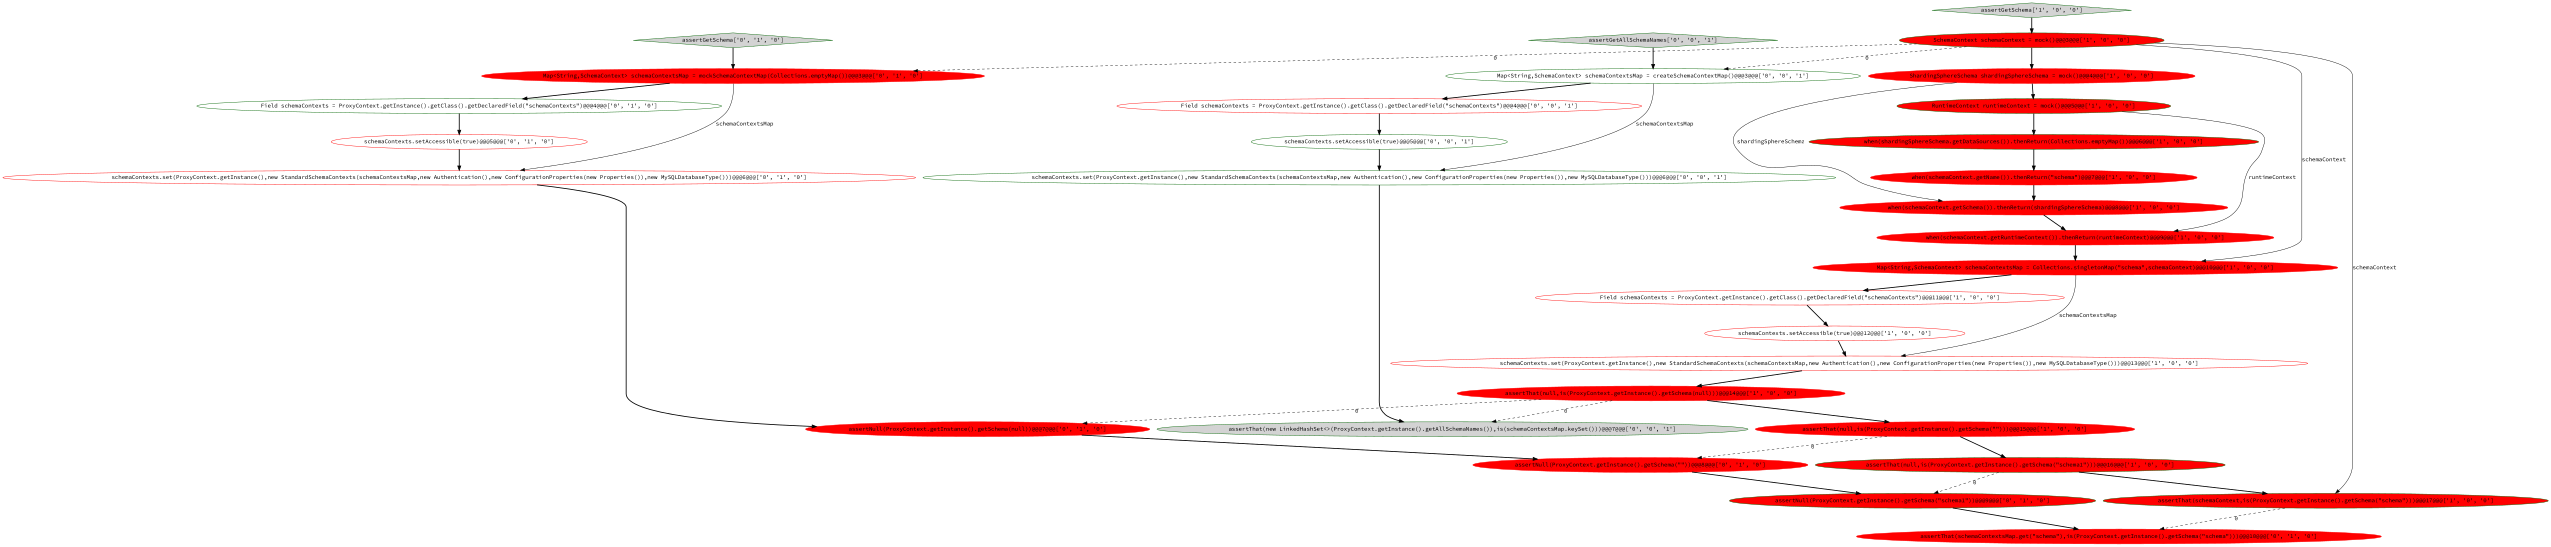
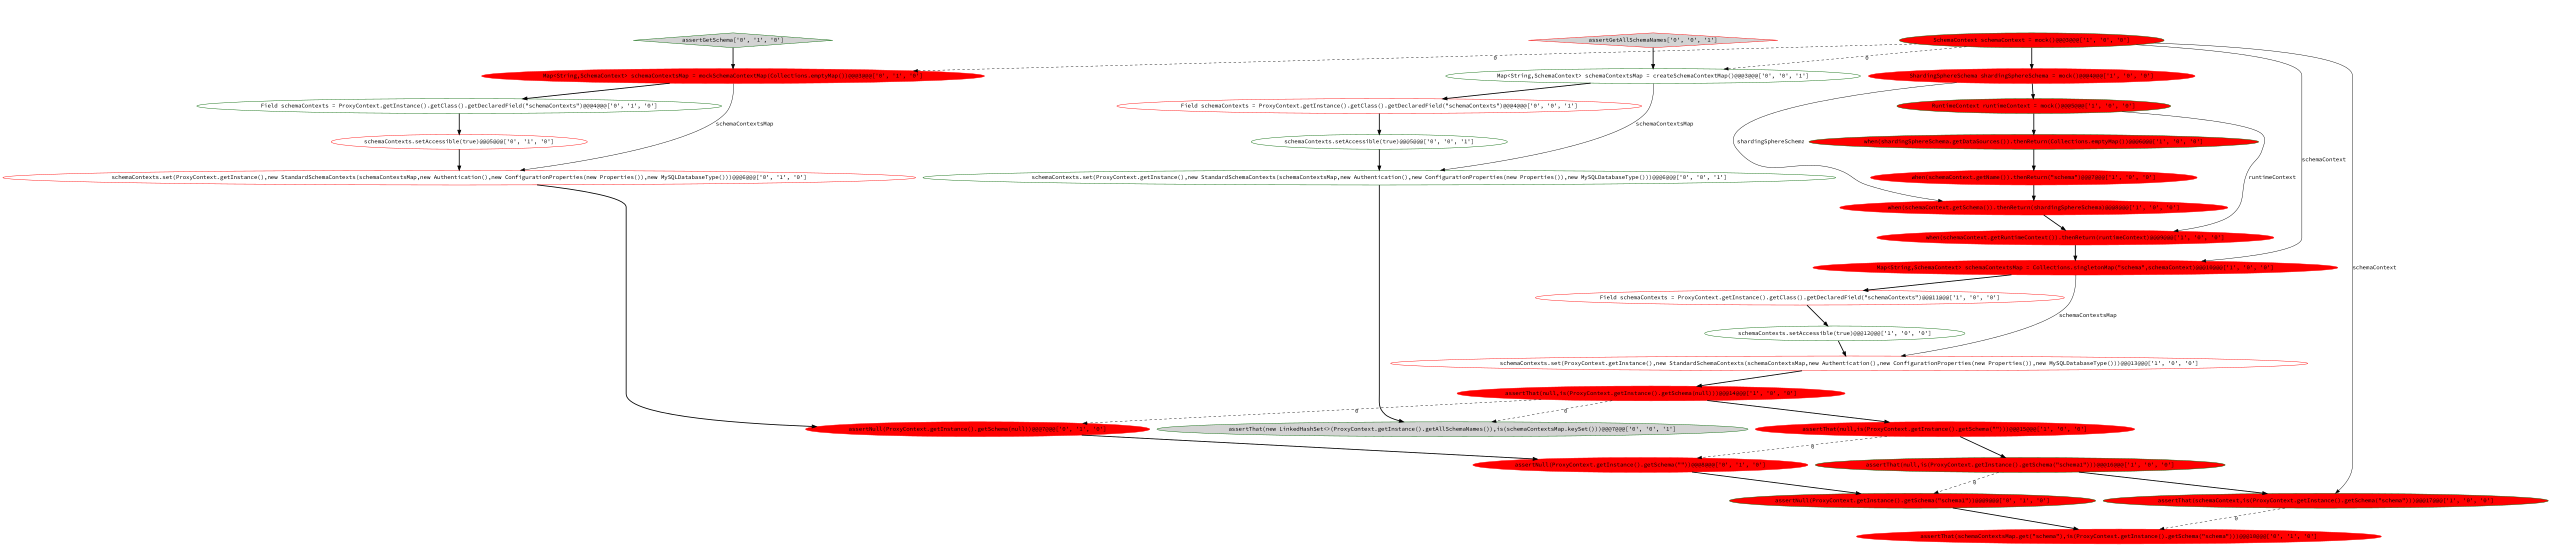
  digraph {
    fontname="Source Code Pro"
    node [color=red fillcolor=red fontname="Source Code Pro" shape=ellipse style=filled]
    edge [fontname="Source Code Pro" style=bold]
-   n1 [color=darkgreen fillcolor=lightgray label="assertGetSchema['1', '0', '0']" shape=diamond]
    n2 [color=darkgreen label="SchemaContext schemaContext = mock()@@@3@@@['1', '0', '0']"]
    n3 [label="ShardingSphereSchema shardingSphereSchema = mock()@@@4@@@['1', '0', '0']"]
    n4 [label="Map<String,SchemaContext> schemaContextsMap = Collections.singletonMap(\"schema\",schemaContext)@@@10@@@['1', '0', '0']"]
    n5 [color=darkgreen fillcolor=white label="Map<String,SchemaContext> schemaContextsMap = createSchemaContextMap()@@@3@@@['0', '0', '1']"]
    n6 [label="Map<String,SchemaContext> schemaContextsMap = mockSchemaContextMap(Collections.emptyMap())@@@3@@@['0', '1', '0']"]
    n7 [color=darkgreen label="assertThat(schemaContext,is(ProxyContext.getInstance().getSchema(\"schema\")))@@@17@@@['1', '0', '0']"]
    n8 [label="assertNull(ProxyContext.getInstance().getSchema(\"\"))@@@8@@@['0', '1', '0']"]
    n9 [color=darkgreen label="assertNull(ProxyContext.getInstance().getSchema(\"schema1\"))@@@9@@@['0', '1', '0']"]
    n10 [label="assertThat(schemaContextsMap.get(\"schema\"),is(ProxyContext.getInstance().getSchema(\"schema\")))@@@10@@@['0', '1', '0']"]
    n11 [fillcolor=white label="schemaContexts.setAccessible(true)@@@5@@@['0', '1', '0']"]
    n12 [fillcolor=white label="schemaContexts.set(ProxyContext.getInstance(),new StandardSchemaContexts(schemaContextsMap,new Authentication(),new ConfigurationProperties(new Properties()),new MySQLDatabaseType()))@@@6@@@['0', '1', '0']"]
    n13 [label="assertNull(ProxyContext.getInstance().getSchema(null))@@@7@@@['0', '1', '0']"]
    n14 [label="when(schemaContext.getName()).thenReturn(\"schema\")@@@7@@@['1', '0', '0']"]
    n15 [label="when(schemaContext.getSchema()).thenReturn(shardingSphereSchema)@@@8@@@['1', '0', '0']"]
    n16 [label="when(schemaContext.getRuntimeContext()).thenReturn(runtimeContext)@@@9@@@['1', '0', '0']"]
    n17 [color=darkgreen label="RuntimeContext runtimeContext = mock()@@@5@@@['1', '0', '0']"]
    n18 [color=darkgreen label="when(shardingSphereSchema.getDataSources()).thenReturn(Collections.emptyMap())@@@6@@@['1', '0', '0']"]
    n19 [fillcolor=white label="Field schemaContexts = ProxyContext.getInstance().getClass().getDeclaredField(\"schemaContexts\")@@@11@@@['1', '0', '0']"]
    n20 [fillcolor=white label="schemaContexts.set(ProxyContext.getInstance(),new StandardSchemaContexts(schemaContextsMap,new Authentication(),new ConfigurationProperties(new Properties()),new MySQLDatabaseType()))@@@13@@@['1', '0', '0']"]
    n21 [color=darkgreen fillcolor=white label="schemaContexts.set(ProxyContext.getInstance(),new StandardSchemaContexts(schemaContextsMap,new Authentication(),new ConfigurationProperties(new Properties()),new MySQLDatabaseType()))@@@6@@@['0', '0', '1']"]
    n22 [fillcolor=white label="Field schemaContexts = ProxyContext.getInstance().getClass().getDeclaredField(\"schemaContexts\")@@@4@@@['0', '0', '1']"]
    n23 [color=darkgreen fillcolor=lightgray label="assertThat(new LinkedHashSet<>(ProxyContext.getInstance().getAllSchemaNames()),is(schemaContextsMap.keySet()))@@@7@@@['0', '0', '1']"]
    n24 [color=darkgreen fillcolor=white label="schemaContexts.setAccessible(true)@@@5@@@['0', '0', '1']"]
-   n25 [fillcolor=white label="schemaContexts.setAccessible(true)@@@12@@@['1', '0', '0']"]
+   n25 [color=darkgreen fillcolor=white label="schemaContexts.setAccessible(true)@@@12@@@['1', '0', '0']"]
    n26 [label="assertThat(null,is(ProxyContext.getInstance().getSchema(null)))@@@14@@@['1', '0', '0']"]
    n27 [color=darkgreen fillcolor=lightgray label="assertGetSchema['0', '1', '0']" shape=diamond]
    n28 [color=darkgreen fillcolor=white label="Field schemaContexts = ProxyContext.getInstance().getClass().getDeclaredField(\"schemaContexts\")@@@4@@@['0', '1', '0']"]
    n29 [label="assertThat(null,is(ProxyContext.getInstance().getSchema(\"\")))@@@15@@@['1', '0', '0']"]
    n30 [color=darkgreen label="assertThat(null,is(ProxyContext.getInstance().getSchema(\"schema1\")))@@@16@@@['1', '0', '0']"]
-   n31 [color=darkgreen fillcolor=lightgray label="assertGetAllSchemaNames['0', '0', '1']" shape=diamond]
-   n1 -> n2
+   n31 [fillcolor=lightgray label="assertGetAllSchemaNames['0', '0', '1']" shape=diamond]
    n2 -> n3
    n2 -> n4 [label=schemaContext style=solid]
    n2 -> n5 [label=0 style=dashed]
    n2 -> n6 [label=0 style=dashed]
    n2 -> n7 [label=schemaContext style=solid]
    n3 -> n15 [label=shardingSphereSchema style=solid]
    n3 -> n17
    n4 -> n19
    n4 -> n20 [label=schemaContextsMap style=solid]
    n5 -> n21 [label=schemaContextsMap style=solid]
    n5 -> n22
    n6 -> n12 [label=schemaContextsMap style=solid]
    n6 -> n28
    n7 -> n10 [label=0 style=dashed]
    n8 -> n9
    n9 -> n10
    n11 -> n12
    n12 -> n13
    n13 -> n8
    n14 -> n15
    n15 -> n16
    n16 -> n4
    n17 -> n16 [label=runtimeContext style=solid]
    n17 -> n18
    n18 -> n14
    n19 -> n25
    n20 -> n26
    n21 -> n23
    n22 -> n24
    n24 -> n21
    n25 -> n20
    n26 -> n13 [label=0 style=dashed]
    n26 -> n23 [label=0 style=dashed]
    n26 -> n29
    n27 -> n6
    n28 -> n11
    n29 -> n8 [label=0 style=dashed]
    n29 -> n30
    n30 -> n7
    n30 -> n9 [label=0 style=dashed]
    n31 -> n5
  }
